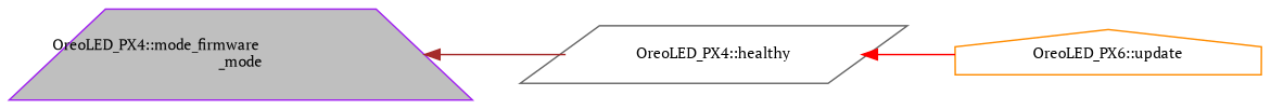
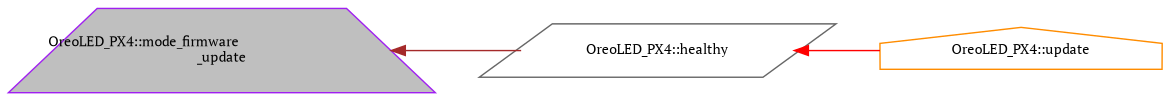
  digraph {
    fontname="PT Serif"
    rankdir=LR
    node [fillcolor=white fontname="PT Serif" fontsize=10 style=filled]
    edge [dir=back fontname="PT Serif" fontsize=10 labelfontname=Helvetica labelfontsize=10 style=solid]
-   n1 [color=purple fillcolor=grey75 fontcolor=black height=0.2 label="OreoLED_PX4::mode_firmware\l_mode" shape=trapezium width=0.4]
+   n1 [color=purple fillcolor=grey75 fontcolor=black height=0.2 label="OreoLED_PX4::mode_firmware\l_update" shape=trapezium width=0.4]
    n2 [color=gray40 height=0.2 label="OreoLED_PX4::healthy" shape=parallelogram width=0.4]
-   n3 [color=darkorange height=0.2 label="OreoLED_PX6::update" shape=house width=0.4]
+   n3 [color=darkorange height=0.2 label="OreoLED_PX4::update" shape=house width=0.4]
    n1 -> n2 [color=brown]
    n2 -> n3 [color=red]
  }
